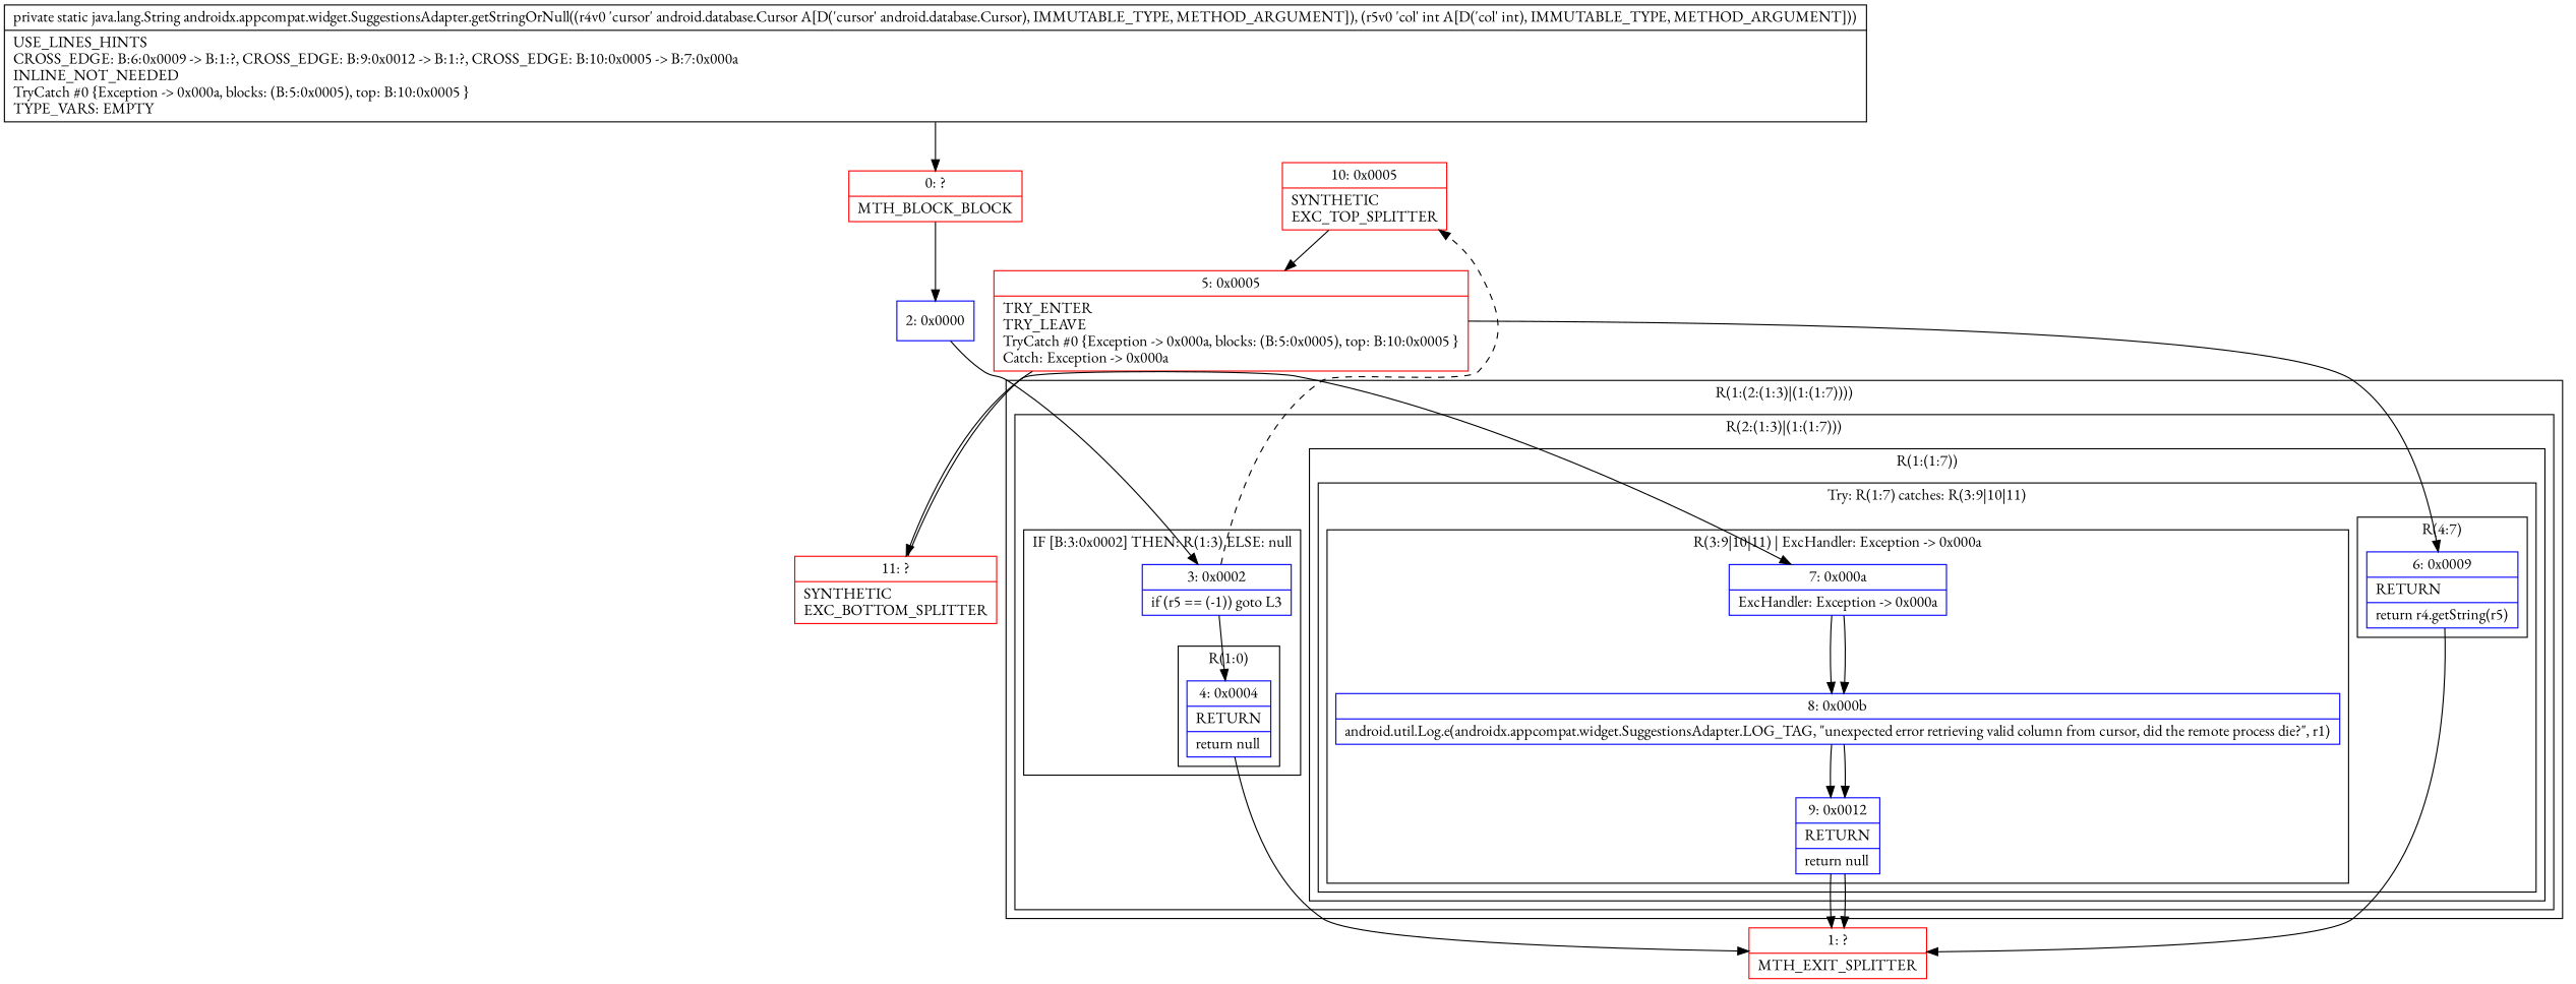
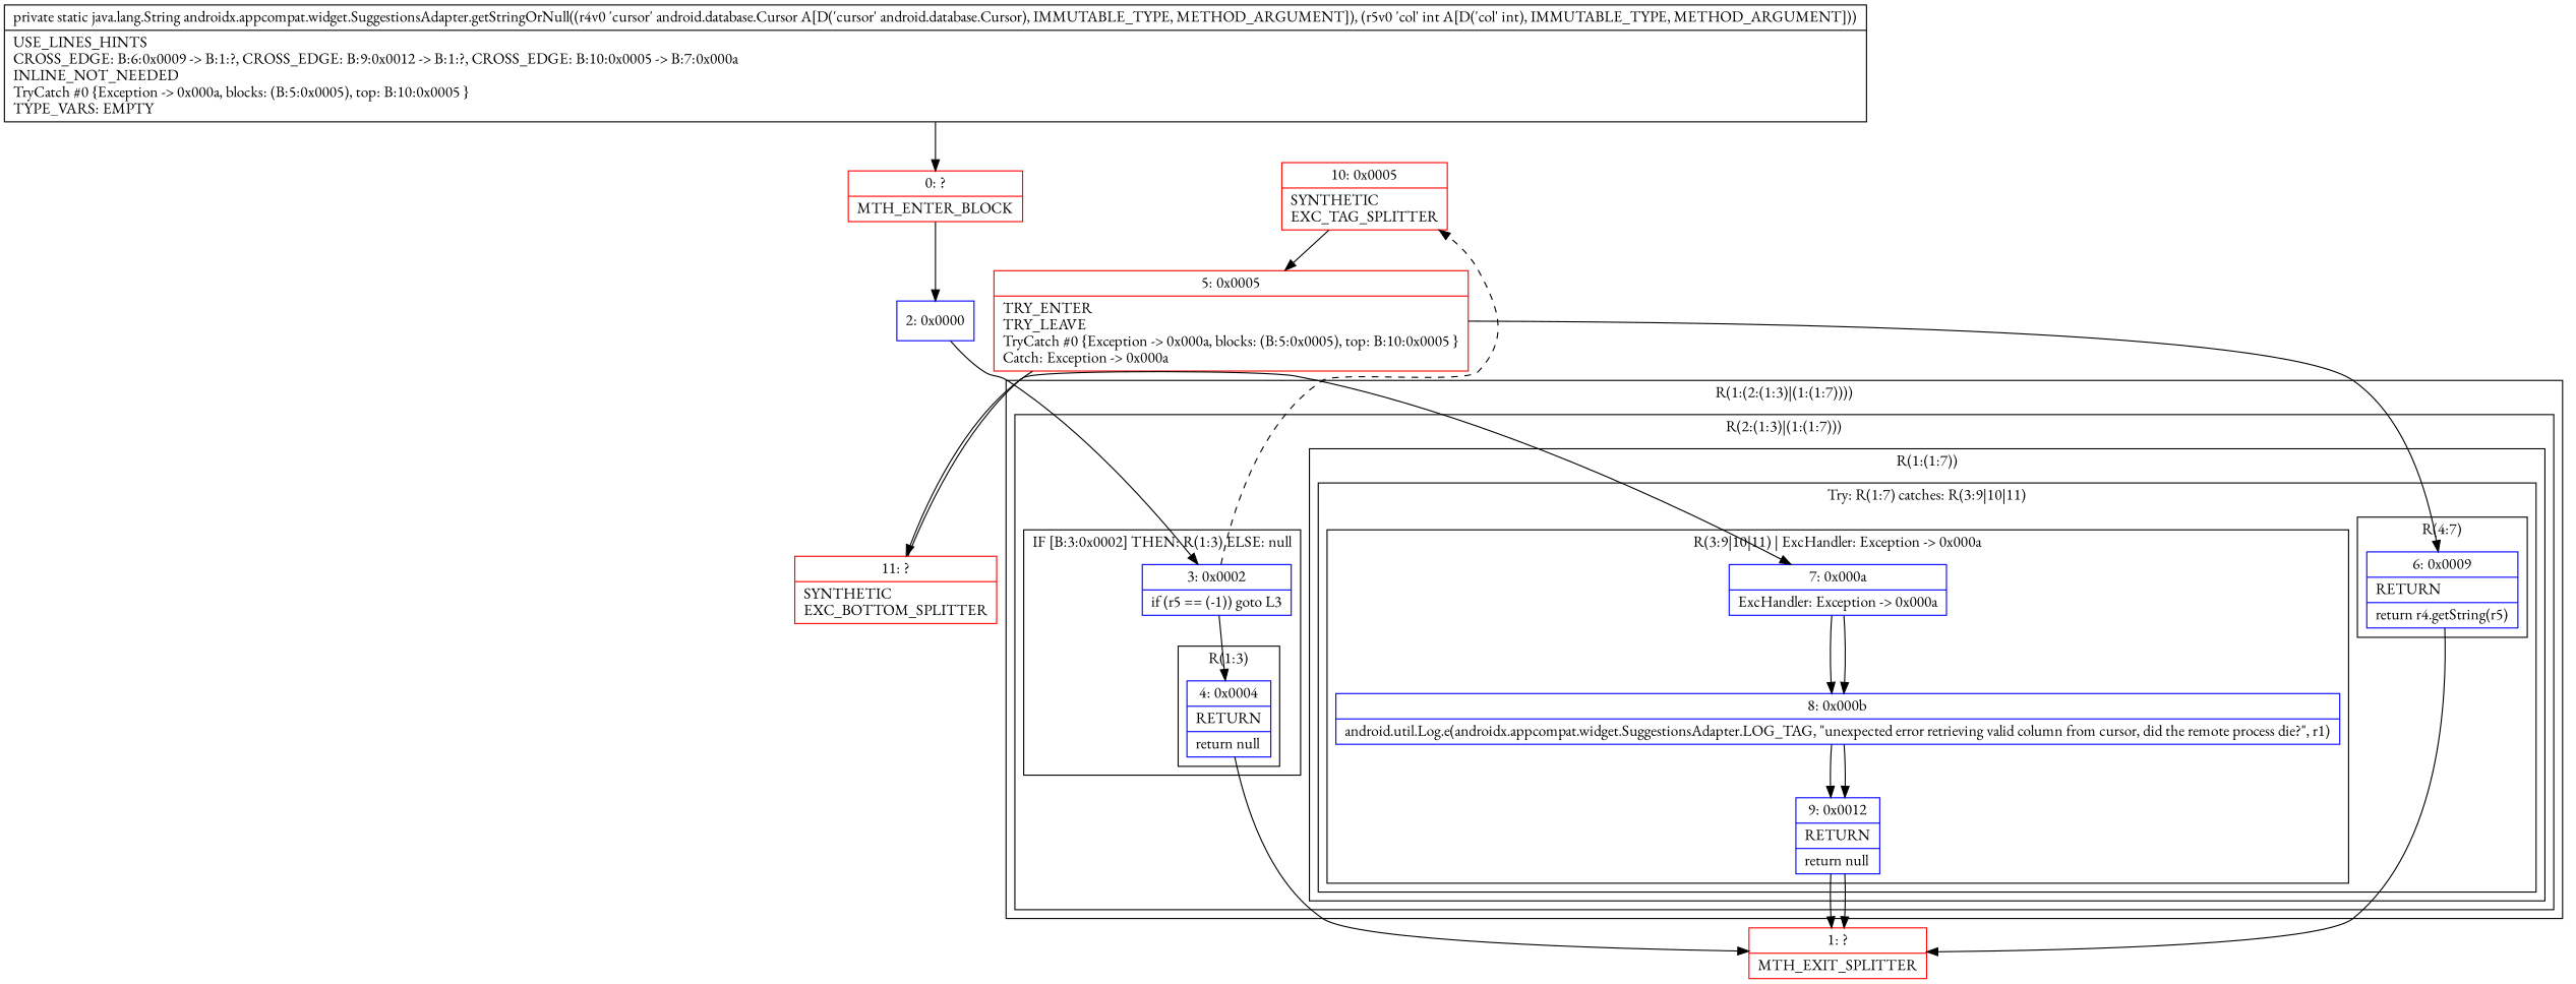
  digraph {
    fontname="EB Garamond"
    node [color=blue fontname="EB Garamond" shape=record]
    edge [fontname="EB Garamond"]
    n1 [label="{4\:\ 0x0004|RETURN\l|return null\l}"]
    n2 [label="{3\:\ 0x0002|if (r5 == (\-1)) goto L3\l}"]
    n3 [label="{6\:\ 0x0009|RETURN\l|return r4.getString(r5)\l}"]
    n4 [label="{7\:\ 0x000a|ExcHandler: Exception \-\> 0x000a\l}"]
    n5 [label="{8\:\ 0x000b|android.util.Log.e(androidx.appcompat.widget.SuggestionsAdapter.LOG_TAG, \"unexpected error retrieving valid column from cursor, did the remote process die?\", r1)\l}"]
    n6 [label="{9\:\ 0x0012|RETURN\l|return null\l}"]
    n7 [color=red label="{1\:\ ?|MTH_EXIT_SPLITTER\l}"]
-   n8 [color=red label="{10\:\ 0x0005|SYNTHETIC\lEXC_TOP_SPLITTER\l}"]
+   n8 [color=red label="{10\:\ 0x0005|SYNTHETIC\lEXC_TAG_SPLITTER\l}"]
    n9 [color=red label="{5\:\ 0x0005|TRY_ENTER\lTRY_LEAVE\lTryCatch #0 \{Exception \-\> 0x000a, blocks: (B:5:0x0005), top: B:10:0x0005 \}\lCatch: Exception \-\> 0x000a\l}"]
-   n10 [color=red label="{0\:\ ?|MTH_BLOCK_BLOCK\l}"]
+   n10 [color=red label="{0\:\ ?|MTH_ENTER_BLOCK\l}"]
    n11 [label="{2\:\ 0x0000}"]
    n12 [color=red label="{11\:\ ?|SYNTHETIC\lEXC_BOTTOM_SPLITTER\l}"]
    n13 [label="{private static java.lang.String androidx.appcompat.widget.SuggestionsAdapter.getStringOrNull((r4v0 'cursor' android.database.Cursor A[D('cursor' android.database.Cursor), IMMUTABLE_TYPE, METHOD_ARGUMENT]), (r5v0 'col' int A[D('col' int), IMMUTABLE_TYPE, METHOD_ARGUMENT]))  | USE_LINES_HINTS\lCROSS_EDGE: B:6:0x0009 \-\> B:1:?, CROSS_EDGE: B:9:0x0012 \-\> B:1:?, CROSS_EDGE: B:10:0x0005 \-\> B:7:0x000a\lINLINE_NOT_NEEDED\lTryCatch #0 \{Exception \-\> 0x000a, blocks: (B:5:0x0005), top: B:10:0x0005 \}\lTYPE_VARS: EMPTY\l}" color=""]
    subgraph cluster_1 {
      label="R(1:(2:(1:3)|(1:(1:7))))"
      subgraph cluster_2 {
        label="R(2:(1:3)|(1:(1:7)))"
        subgraph cluster_3 {
          label="IF [B:3:0x0002] THEN: R(1:3) ELSE: null"
          n2
          subgraph cluster_4 {
-           label="R(1:0)"
+           label="R(1:3)"
            n1
          }
        }
        subgraph cluster_5 {
          label="R(1:(1:7))"
          subgraph cluster_6 {
            label="Try: R(1:7) catches: R(3:9|10|11)"
            subgraph cluster_7 {
              label="R(4:7)"
              n3
            }
            subgraph cluster_8 {
              label="R(3:9|10|11) | ExcHandler: Exception \-\> 0x000a\l"
              n4
              n5
              n6
            }
          }
        }
      }
    }
    subgraph cluster_9 {
      label="R(3:9|10|11) | ExcHandler: Exception \-\> 0x000a\l"
    }
    n1 -> n7
    n2 -> n1
    n2 -> n8 [style=dashed]
    n3 -> n7
    n4 -> n5
    n4 -> n5
    n5 -> n6
    n5 -> n6
    n6 -> n7
    n6 -> n7
    n8 -> n9
    n9 -> n3
    n9 -> n12
    n10 -> n11
    n11 -> n2
    n12 -> n4
    n13 -> n10
  }
